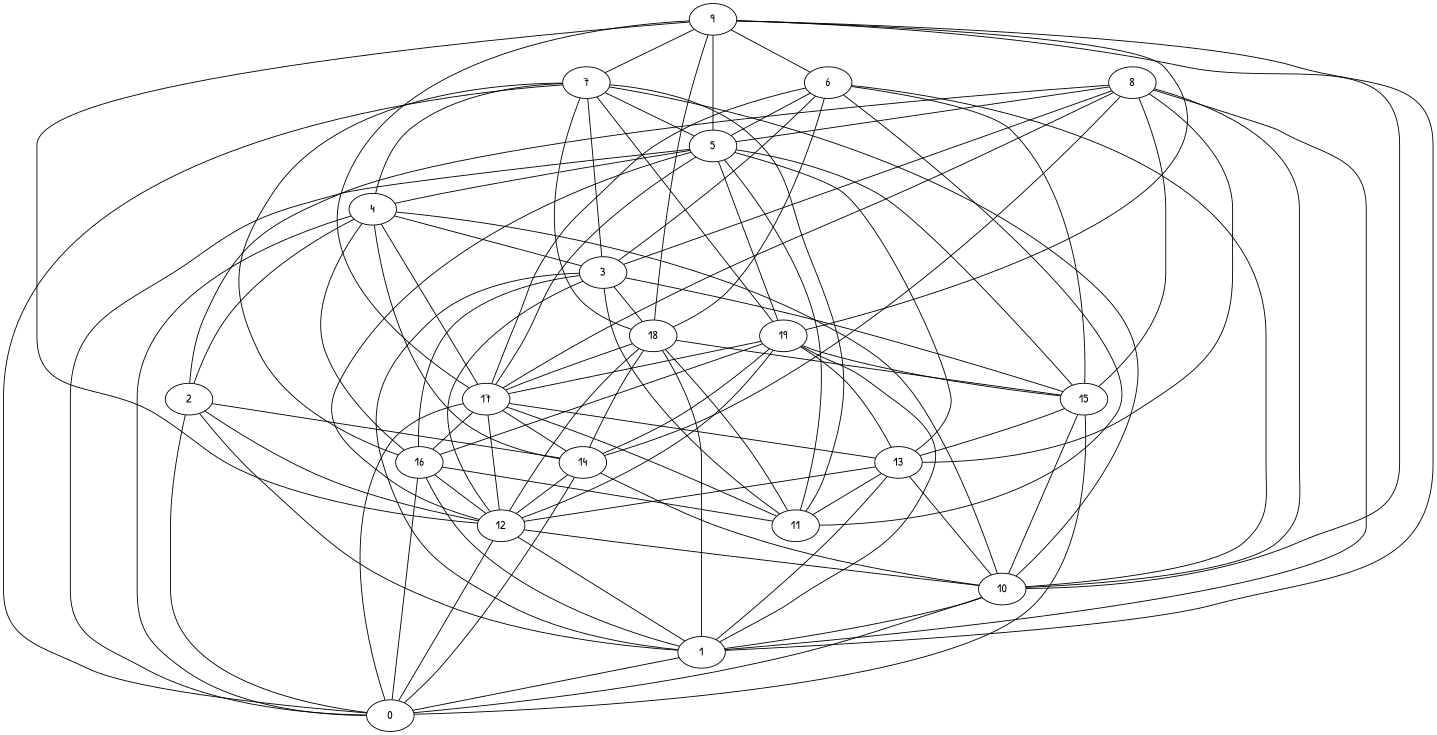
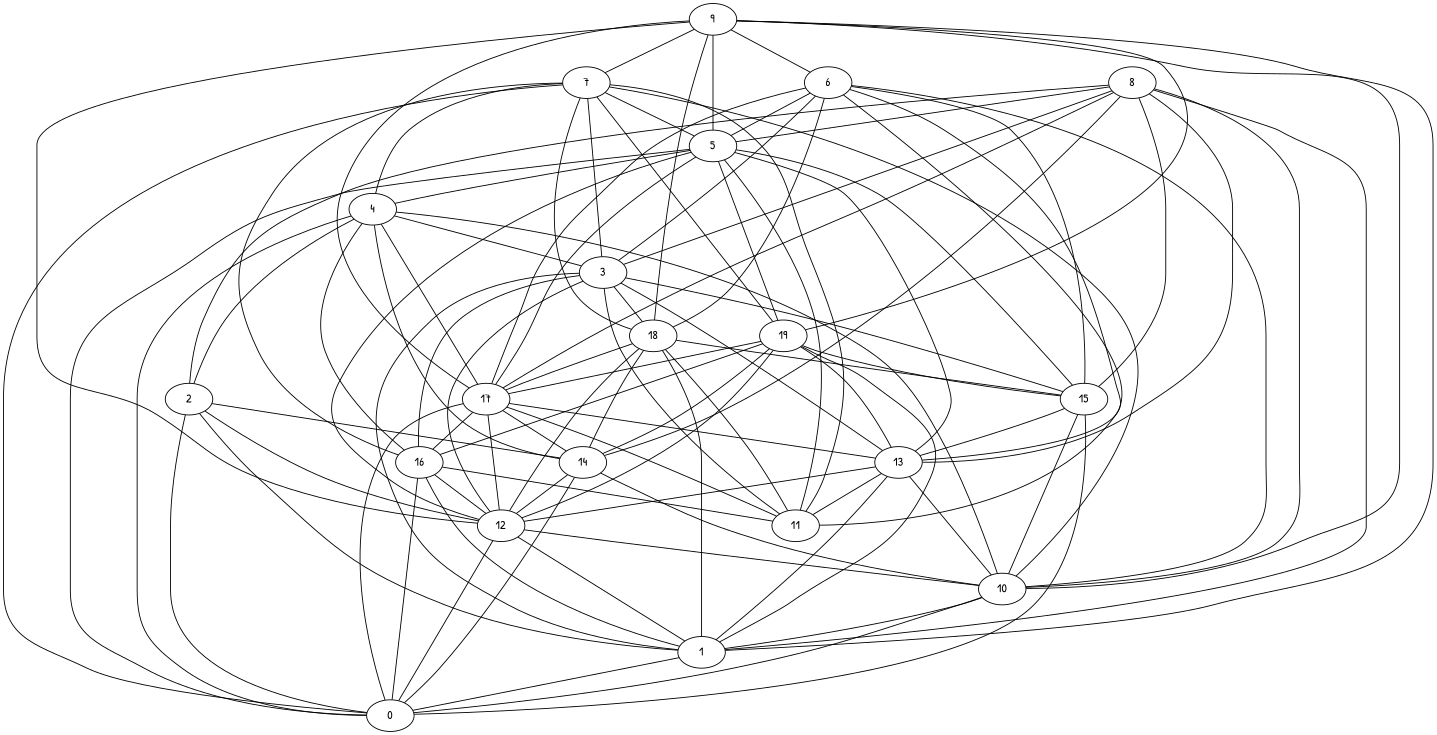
  digraph {
    fontname="Patrick Hand"
    node [fontname="Patrick Hand"]
    edge [color=black dir=none fontname="Patrick Hand"]
    4
    16
    10
    0
    17
    2
    14
    3
    11
    1
    13
    12
    5
    15
    19
    9
    18
    6
    7
    8
    subgraph sub_1 {
      4
      16
      10
      0
      17
      2
      14
      3
      11
      1
      13
      12
      5
      15
      19
      9
      18
      6
      7
      8
    }
    4 -> 16
    4 -> 10
    4 -> 0
    4 -> 17
    4 -> 2
    4 -> 14
    4 -> 3
    16 -> 0
    16 -> 11
    16 -> 1
    16 -> 12
    10 -> 0
    10 -> 1
    17 -> 16
    17 -> 0
    17 -> 14
    17 -> 11
    17 -> 13
    17 -> 12
    2 -> 0
    2 -> 14
    2 -> 1
    2 -> 12
    14 -> 10
    14 -> 0
    14 -> 12
    3 -> 16
    3 -> 11
    3 -> 1
+   3 -> 13
    3 -> 12
    3 -> 15
    3 -> 18
    1 -> 0
    13 -> 10
    13 -> 11
    13 -> 1
    13 -> 12
    12 -> 10
    12 -> 0
    12 -> 1
    5 -> 4
    5 -> 0
    5 -> 17
    5 -> 11
    5 -> 13
    5 -> 12
    5 -> 15
    5 -> 19
    15 -> 10
    15 -> 0
    15 -> 13
    19 -> 16
    19 -> 17
    19 -> 14
    19 -> 1
    19 -> 13
    19 -> 12
    19 -> 15
    9 -> 10
    9 -> 17
    9 -> 1
    9 -> 12
    9 -> 5
    9 -> 19
    9 -> 18
    9 -> 6
    9 -> 7
    18 -> 17
    18 -> 14
    18 -> 11
    18 -> 1
    18 -> 12
    18 -> 15
    6 -> 10
    6 -> 17
    6 -> 3
    6 -> 11
+   6 -> 13
    6 -> 5
    6 -> 15
    6 -> 18
    7 -> 4
    7 -> 16
    7 -> 10
    7 -> 0
    7 -> 3
    7 -> 11
    7 -> 5
    7 -> 19
    7 -> 18
    8 -> 10
    8 -> 17
    8 -> 2
    8 -> 14
    8 -> 3
    8 -> 1
    8 -> 13
    8 -> 5
    8 -> 15
  }
